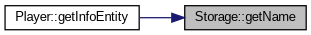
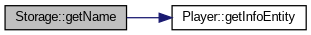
  digraph {
    rankdir=RL
    fontname="Liberation Sans"
    node [color=black fontname="Liberation Sans" fontsize=10 shape=record style=filled]
    n1 [fillcolor=grey75 fontcolor=black height=0.2 label="Storage::getName" width=0.4]
    n2 [fillcolor=white height=0.2 label="Player::getInfoEntity" width=0.4]
-   n1 -> n2 [color=midnightblue dir=back fontname="Liberation Sans" fontsize=10 labelfontname=Helvetica labelfontsize=10 style=solid]
+   n2 -> n1 [color=midnightblue dir=back fontname="Liberation Sans" fontsize=10 labelfontname=Helvetica labelfontsize=10 style=solid]
  }
